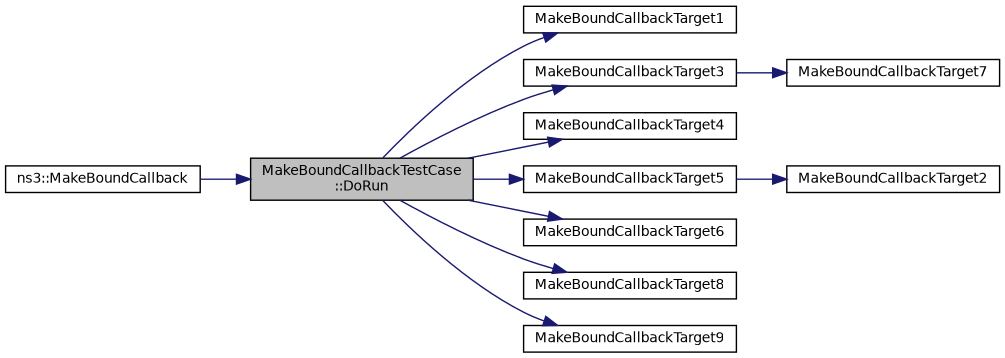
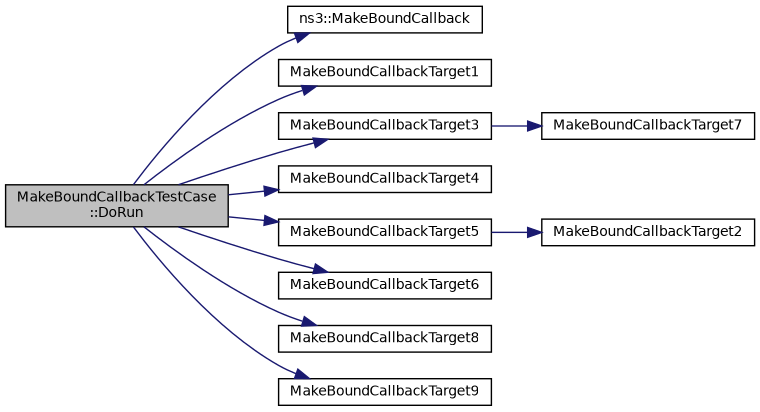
  digraph {
    rankdir=LR
    node [color=black fillcolor=white fontname=Helvetica fontsize=10 shape=record style=filled]
    edge [color=midnightblue fontname=Helvetica fontsize=10 labelfontname=Helvetica labelfontsize=10 style=solid]
    n1 [fillcolor=grey75 fontcolor=black height=0.2 label="MakeBoundCallbackTestCase\l::DoRun" width=0.4]
    n2 [height=0.2 label="ns3::MakeBoundCallback" width=0.4]
    n3 [height=0.2 label=MakeBoundCallbackTarget1 width=0.4]
    n4 [height=0.2 label=MakeBoundCallbackTarget3 width=0.4]
    n5 [height=0.2 label=MakeBoundCallbackTarget4 width=0.4]
    n6 [height=0.2 label=MakeBoundCallbackTarget5 width=0.4]
    n7 [height=0.2 label=MakeBoundCallbackTarget6 width=0.4]
    n8 [height=0.2 label=MakeBoundCallbackTarget8 width=0.4]
    n9 [height=0.2 label=MakeBoundCallbackTarget9 width=0.4]
    n10 [height=0.2 label=MakeBoundCallbackTarget2 width=0.4]
    n11 [height=0.2 label=MakeBoundCallbackTarget7 width=0.4]
-   n2 -> n1
+   n1 -> n2
    n1 -> n3
    n1 -> n4
    n1 -> n5
    n1 -> n6
    n1 -> n7
    n1 -> n8
    n1 -> n9
    n4 -> n11
    n6 -> n10
  }
